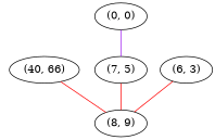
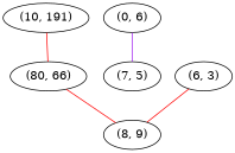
  graph {
    edge [color=red weight=1]
-   "(80, 66)" [label="(40, 66)"]
+   "(10, 191)"
+   "(80, 66)"
    n3 [label="(8, 9)"]
-   "(0, 0)"
+   "(0, 0)" [label="(0, 6)"]
    "(7, 5)"
    n6 [label="(6, 3)"]
+   "(10, 191)" -- "(80, 66)"
    "(80, 66)" -- n3
    "(0, 0)" -- "(7, 5)" [color=purple weight=4]
-   "(7, 5)" -- n3
    n6 -- n3
  }
